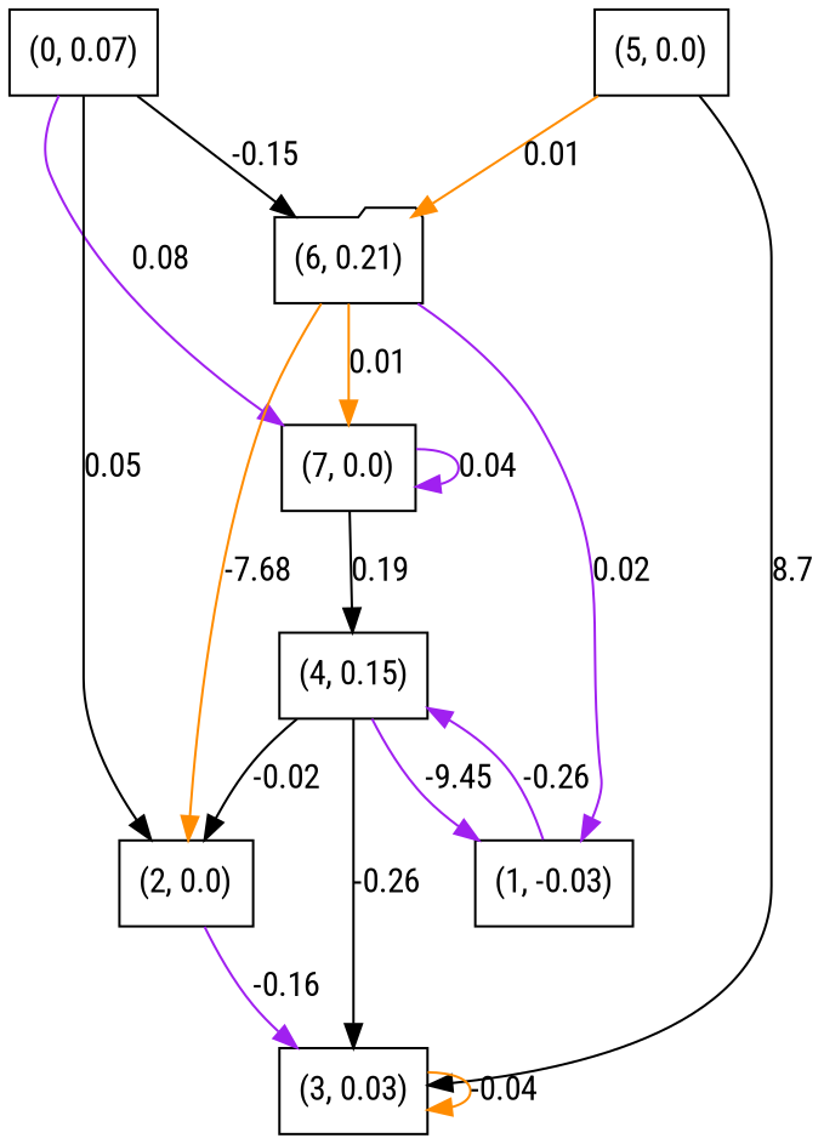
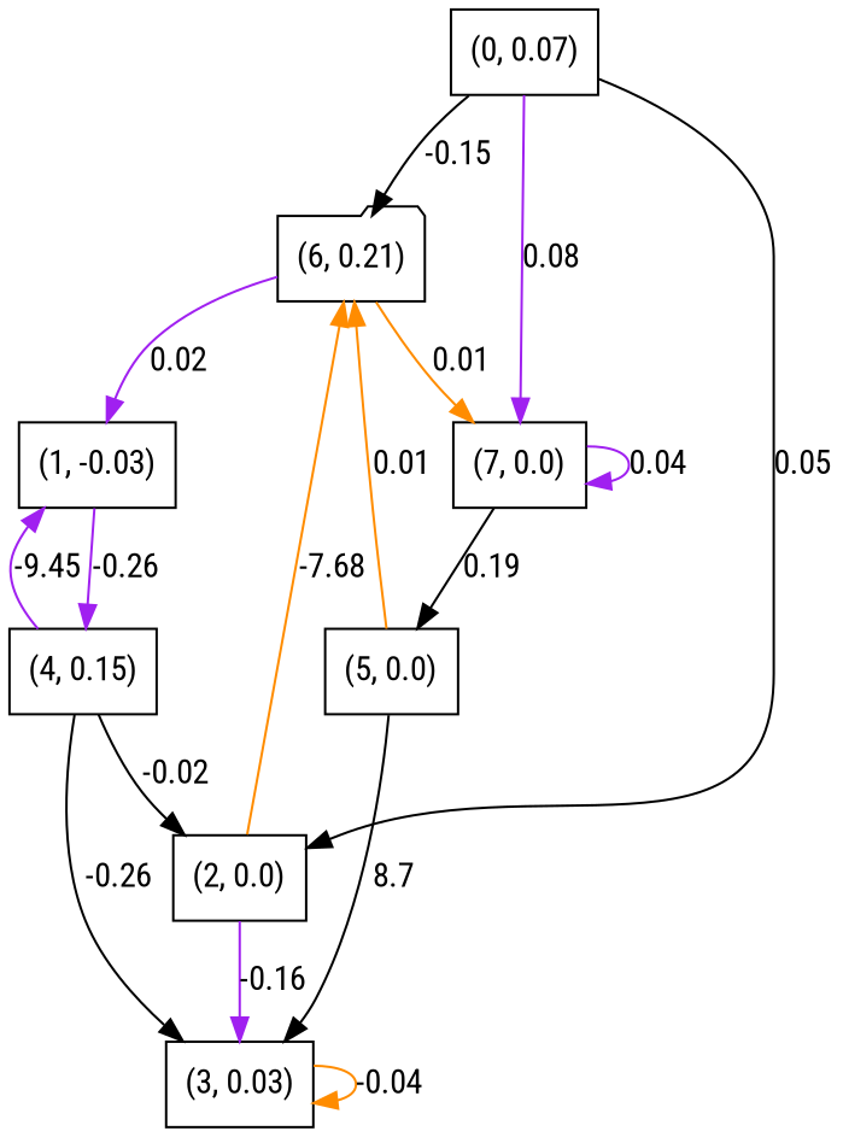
  digraph {
    fontname="Roboto Condensed"
    node [fontname="Roboto Condensed" shape=box]
    edge [color=black fontname="Roboto Condensed"]
    n1 [label="(0, 0.07)"]
    n2 [label="(6, 0.21)" shape=folder]
    n3 [label="(7, 0.0)"]
    n4 [label="(2, 0.0)"]
    n5 [label="(5, 0.0)"]
    n6 [label="(3, 0.03)"]
    n7 [label="(1, -0.03)"]
    n8 [label="(4, 0.15)"]
    n1 -> n2 [label=-0.15]
    n1 -> n3 [color=purple label=0.08]
    n1 -> n4 [label=0.05]
    n2 -> n3 [color=darkorange label=0.01]
    n2 -> n7 [color=purple label=0.02]
    n3 -> n3 [color=purple label=0.04]
-   n3 -> n8 [label=0.19]
-   n2 -> n4 [color=darkorange label=-7.68]
+   n3 -> n5 [label=0.19]
+   n4 -> n2 [color=darkorange label=-7.68]
    n4 -> n6 [color=purple label=-0.16]
    n5 -> n2 [color=darkorange label=0.01]
    n5 -> n6 [label=8.7]
    n6 -> n6 [color=darkorange label=-0.04]
    n7 -> n8 [color=purple label=-0.26]
    n8 -> n4 [label=-0.02]
    n8 -> n6 [label=-0.26]
    n8 -> n7 [color=purple label=-9.45]
  }
